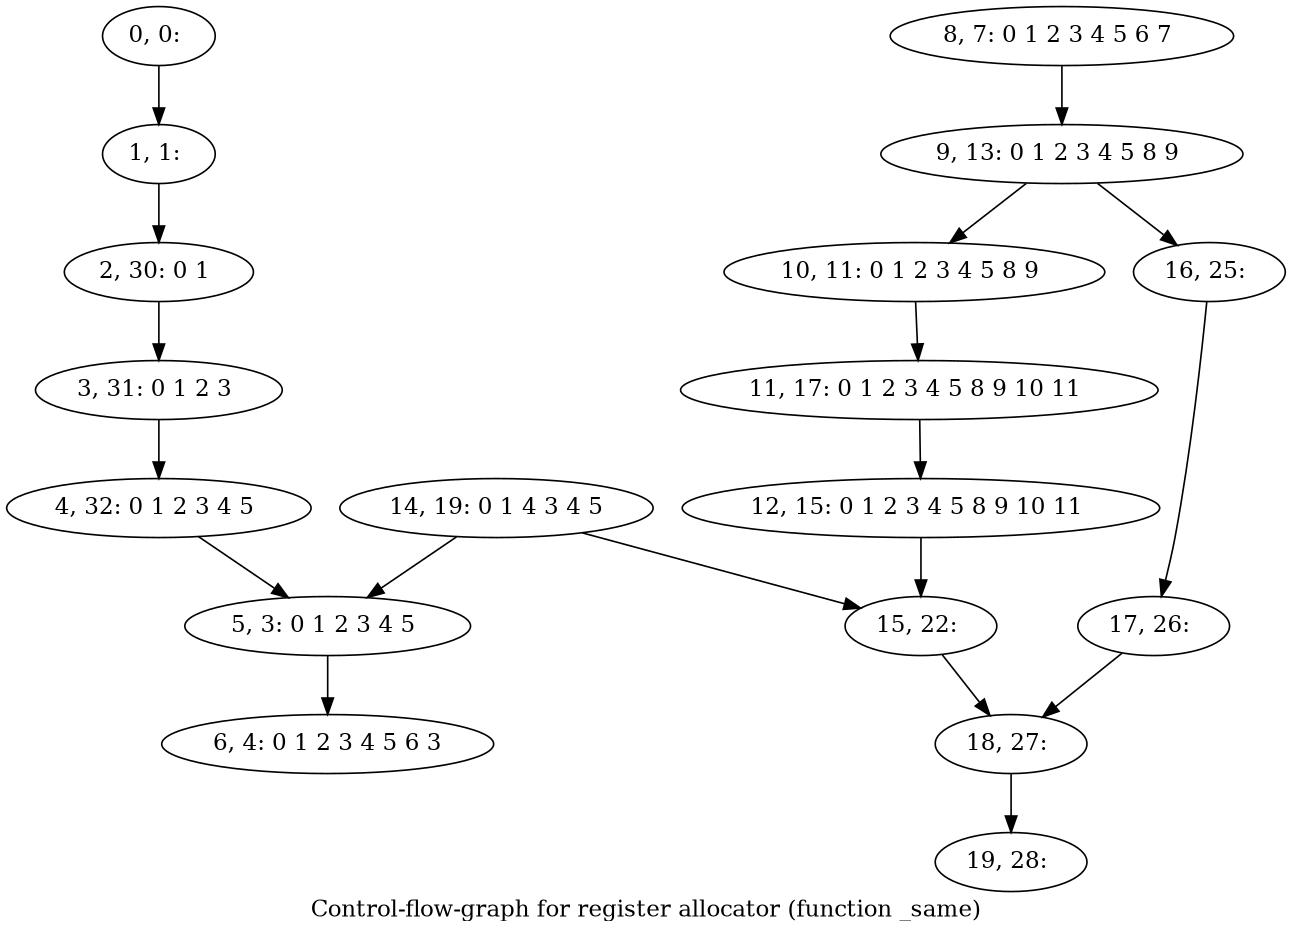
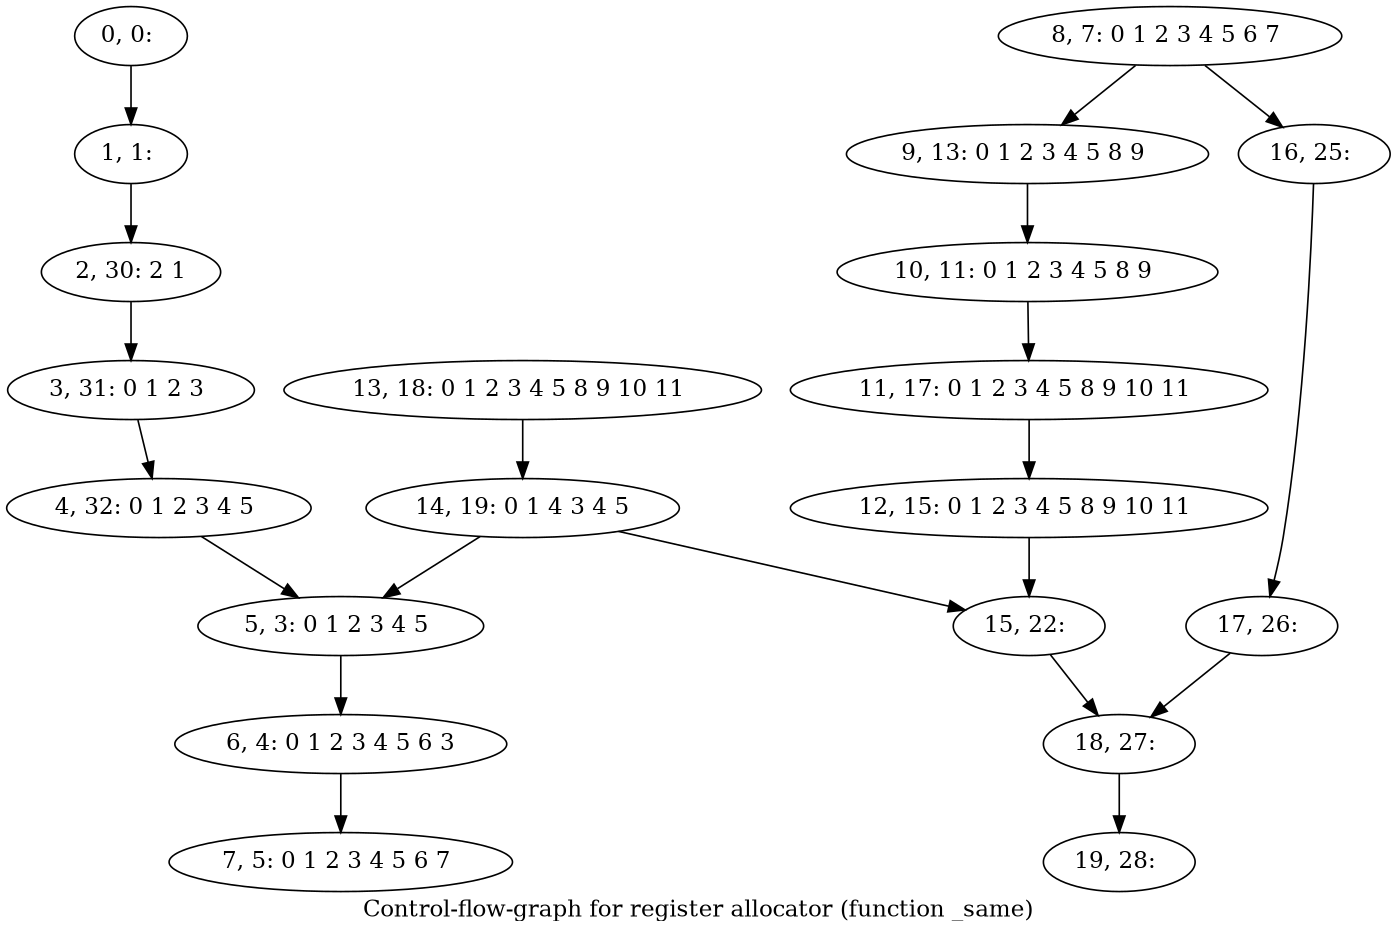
  digraph {
    label="Control-flow-graph for register allocator (function _same)"
    n1 [label="0, 0: "]
    n2 [label="1, 1: "]
-   n3 [label="2, 30: 0 1 "]
+   n3 [label="2, 30: 2 1"]
    n4 [label="3, 31: 0 1 2 3 "]
    n5 [label="4, 32: 0 1 2 3 4 5 "]
    n6 [label="5, 3: 0 1 2 3 4 5 "]
    n7 [label="6, 4: 0 1 2 3 4 5 6 3"]
+   n8 [label="7, 5: 0 1 2 3 4 5 6 7 "]
    n9 [label="8, 7: 0 1 2 3 4 5 6 7 "]
    n10 [label="9, 13: 0 1 2 3 4 5 8 9 "]
    n11 [label="16, 25: "]
    n12 [label="10, 11: 0 1 2 3 4 5 8 9 "]
    n13 [label="17, 26: "]
    n14 [label="11, 17: 0 1 2 3 4 5 8 9 10 11 "]
    n15 [label="12, 15: 0 1 2 3 4 5 8 9 10 11 "]
    n16 [label="15, 22: "]
+   n17 [label="13, 18: 0 1 2 3 4 5 8 9 10 11 "]
    n18 [label="14, 19: 0 1 4 3 4 5"]
    n19 [label="18, 27: "]
    n20 [label="19, 28: "]
    n1 -> n2
    n2 -> n3
    n3 -> n4
    n4 -> n5
    n5 -> n6
    n6 -> n7
+   n7 -> n8
    n9 -> n10
-   n10 -> n11
+   n9 -> n11
    n10 -> n12
    n11 -> n13
    n12 -> n14
    n13 -> n19
    n14 -> n15
    n15 -> n16
    n16 -> n19
+   n17 -> n18
    n18 -> n6
    n18 -> n16
    n19 -> n20
  }
